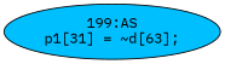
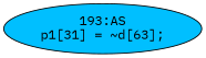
  strict digraph {
    fontname="IBM Plex Mono"
-   n1 [ast="<pyverilog.vparser.ast.Assign object at 0x7f4056d883d0>" def_var="['p1']" fillcolor=deepskyblue label="199:AS\np1[31] = ~d[63];" statements="[]" style=filled typ=Assign use_var="['d']" fontname="IBM Plex Mono"]
+   n1 [ast="<pyverilog.vparser.ast.Assign object at 0x7f4056d883d0>" def_var="['p1']" fillcolor=deepskyblue label="193:AS\np1[31] = ~d[63];" statements="[]" style=filled typ=Assign use_var="['d']" fontname="IBM Plex Mono"]
  }
